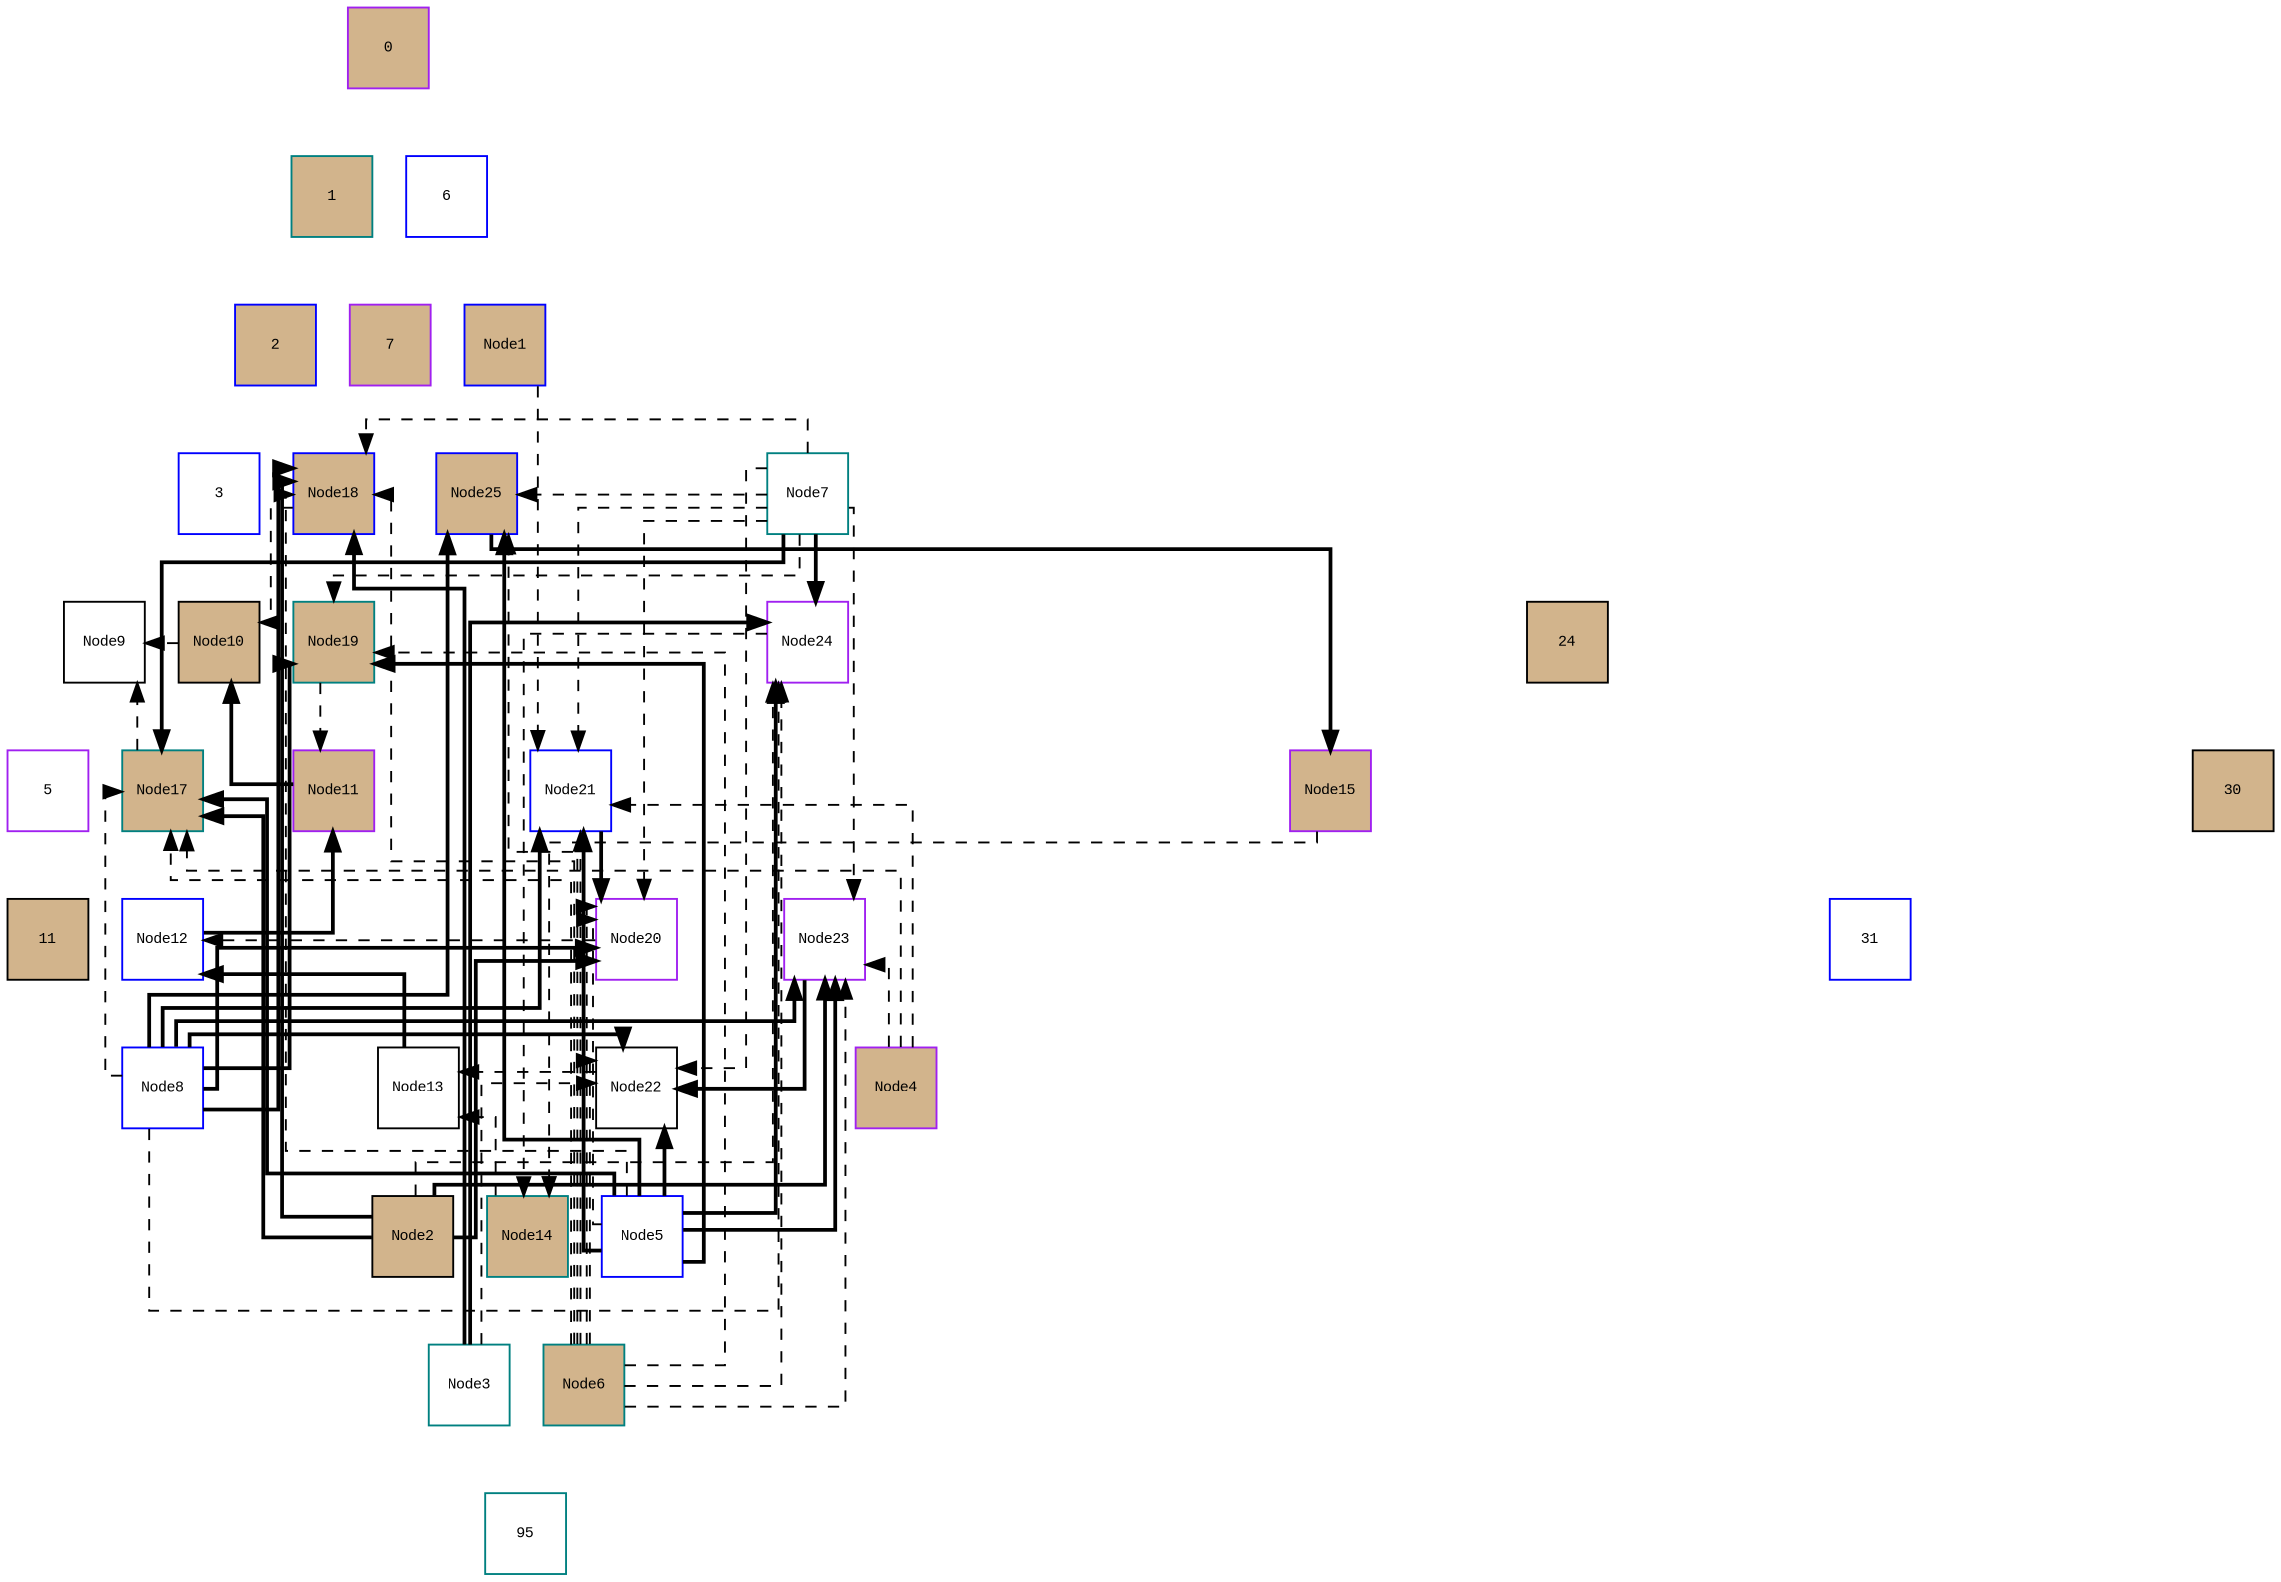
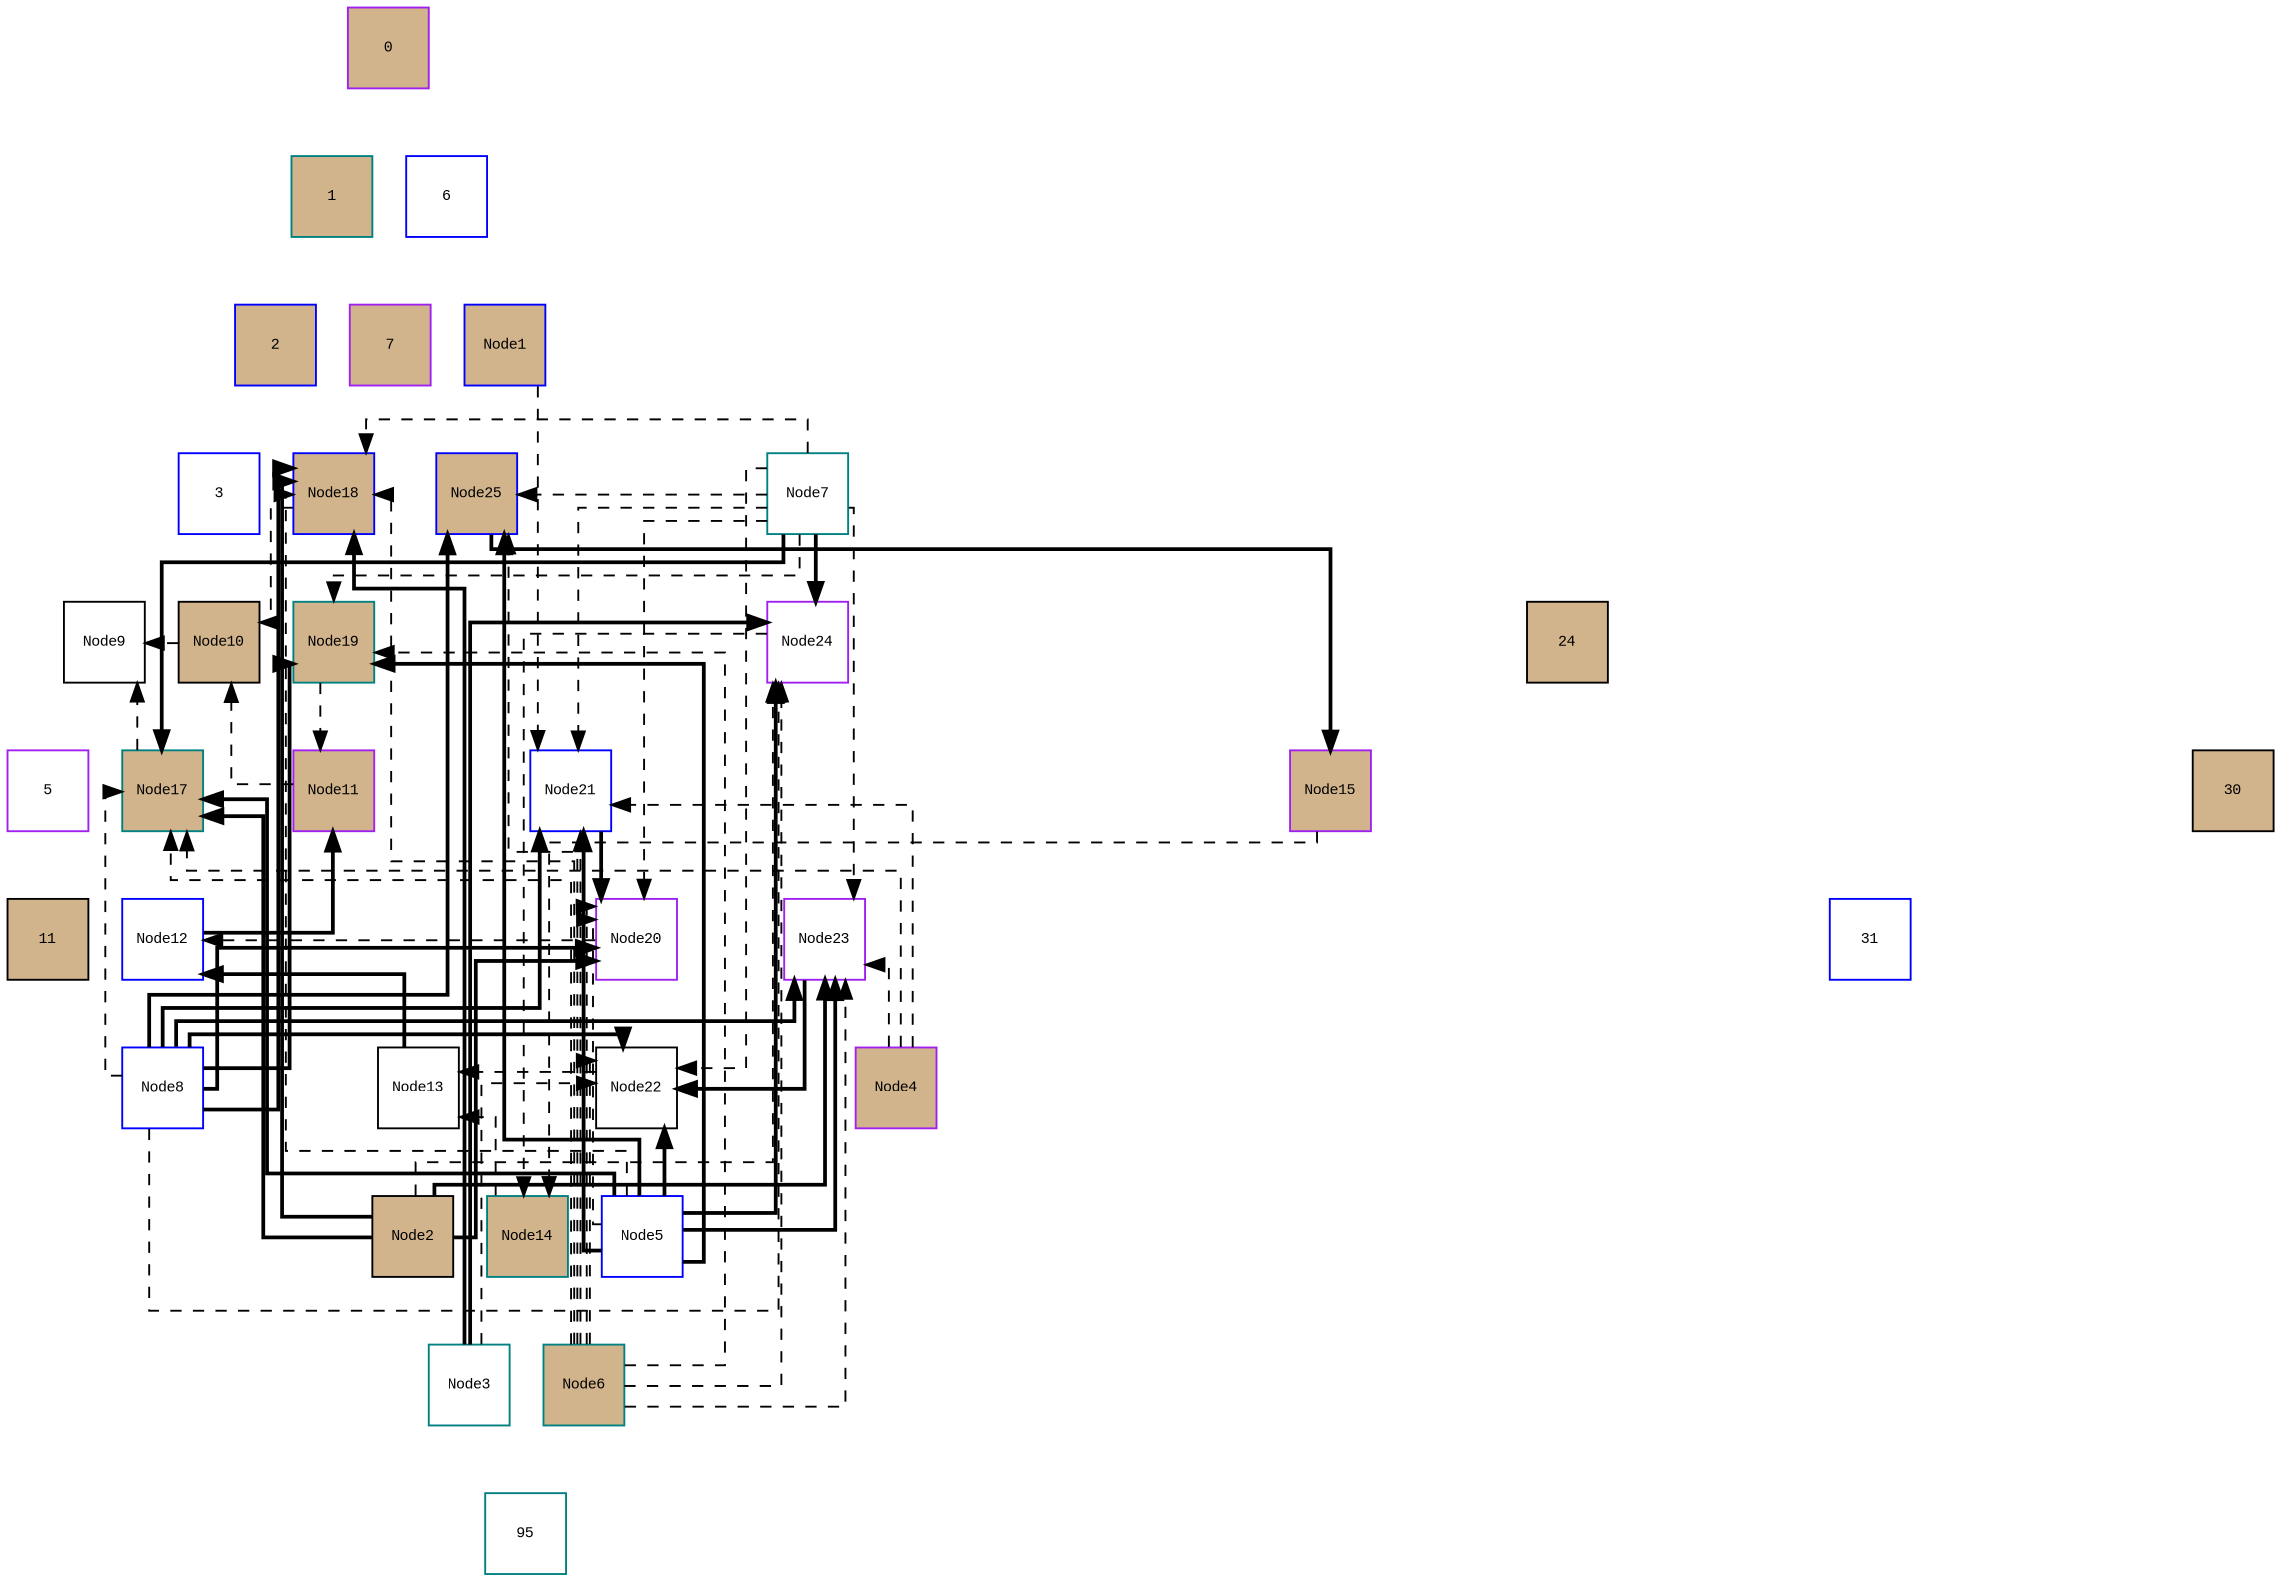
  digraph {
    fontname="Liberation Mono"
    rank=same
    rankdir=TB
    splines=ortho
    node [color=blue fillcolor=tan fixedsize=true fontname="Liberation Mono" fontsize=8 shape=square style=filled]
    edge [constraint=false fontname="Liberation Mono" style=invis]
    n1 [color=purple label=0 width=0.6]
    n2 [color=teal label=1 width=0.6]
    n3 [fillcolor=white label=6 width=0.6]
    n4 [label=2 width=0.6]
    n5 [color=purple label=7 width=0.6]
    n6 [label=Node1 width=0.6]
    n7 [fillcolor=white label=3 width=0.6]
    n8 [label=Node18 width=0.6]
    n9 [label=Node25 width=0.6]
    n10 [color=black fillcolor=white label=Node9 width=0.6]
    n11 [color=black label=Node10 width=0.6]
    n12 [color=teal label=Node19 width=0.6]
    n13 [color=purple fillcolor=white label=5 width=0.6]
    n14 [color=teal label=Node17 width=0.6]
    n15 [color=purple label=Node11 width=0.6]
    n16 [color=black label=11 width=0.6]
    n17 [fillcolor=white label=Node12 width=0.6]
    n18 [fillcolor=white label=Node8 width=0.6]
    n19 [color=teal fillcolor=white label=Node7 width=0.6]
    n20 [fillcolor=white label=Node21 width=0.6]
    n21 [color=purple fillcolor=white label=Node24 width=0.6]
    n22 [color=purple label=Node15 width=0.6]
    n23 [color=purple fillcolor=white label=Node20 width=0.6]
    n24 [color=black fillcolor=white label=Node13 width=0.6]
    n25 [color=black label=Node2 width=0.6]
    n26 [color=purple fillcolor=white label=Node23 width=0.6]
    n27 [color=black fillcolor=white label=Node22 width=0.6]
    n28 [color=black label=24 width=0.6]
    n29 [color=teal label=Node14 width=0.6]
    n30 [fillcolor=white label=31 width=0.6]
    n31 [color=teal fillcolor=white label=Node3 width=0.6]
    n32 [color=purple label=Node4 width=0.6]
    n33 [fillcolor=white label=Node5 width=0.6]
    n34 [color=black label=30 width=0.6]
    n35 [color=teal label=Node6 width=0.6]
    n36 [color=teal fillcolor=white label=95 width=0.6]
    n1 -> n2 [constraint=true]
    n1 -> n3 [constraint=true]
    n2 -> n4 [constraint=true]
    n2 -> n5 [constraint=true]
    n3 -> n5 [constraint=true]
    n3 -> n6 [constraint=true]
    n4 -> n7 [constraint=true]
    n4 -> n8 [constraint=true]
    n5 -> n8 [constraint=true]
    n5 -> n9 [constraint=true]
    n6 -> n9 [constraint=true]
    n6 -> n19 [constraint=true]
    n6 -> n20 [style=dashed]
    n7 -> n10 [constraint=true]
    n7 -> n11 [constraint=true]
    n8 -> n11 [style=dashed]
    n8 -> n11 [constraint=true]
    n8 -> n12 [constraint=true]
    n9 -> n12 [constraint=true]
    n9 -> n21 [constraint=true]
    n9 -> n22 [style=bold]
    n10 -> n13 [constraint=true]
    n10 -> n14 [constraint=true]
    n11 -> n10 [style=dashed]
    n11 -> n14 [constraint=true]
    n11 -> n15 [constraint=true]
    n12 -> n15 [style=dashed]
    n12 -> n15 [constraint=true]
    n12 -> n20 [constraint=true]
    n13 -> n16 [constraint=true]
    n14 -> n10 [style=dashed]
    n14 -> n16 [constraint=true]
    n14 -> n17 [constraint=true]
-   n15 -> n11 [style=bold]
+   n15 -> n11 [style=dashed]
    n15 -> n17 [constraint=true]
    n15 -> n23 [constraint=true]
    n16 -> n18 [constraint=true]
    n17 -> n15 [style=bold]
    n17 -> n18 [constraint=true]
    n17 -> n24 [constraint=true]
    n18 -> n8 [style=bold]
    n18 -> n9 [style=bold]
    n18 -> n12 [style=bold]
    n18 -> n14 [style=dashed]
    n18 -> n20 [style=bold]
    n18 -> n21 [style=dashed]
    n18 -> n23 [style=bold]
    n18 -> n25 [constraint=true]
    n18 -> n26 [style=bold]
    n18 -> n27 [style=bold]
    n19 -> n8 [style=dashed]
    n19 -> n9 [style=dashed]
    n19 -> n12 [style=dashed]
    n19 -> n14 [style=bold]
    n19 -> n20 [style=dashed]
    n19 -> n21 [style=bold]
    n19 -> n21 [constraint=true]
    n19 -> n23 [style=dashed]
    n19 -> n26 [style=dashed]
    n19 -> n27 [style=dashed]
    n19 -> n28 [constraint=true]
    n20 -> n23 [style=bold]
    n20 -> n23 [constraint=true]
    n20 -> n26 [constraint=true]
    n21 -> n20 [constraint=true]
    n21 -> n22 [constraint=true]
    n21 -> n29 [style=dashed]
    n22 -> n26 [constraint=true]
    n22 -> n29 [style=dashed]
    n22 -> n30 [constraint=true]
    n23 -> n17 [style=dashed]
    n23 -> n24 [constraint=true]
    n23 -> n27 [constraint=true]
    n24 -> n17 [style=bold]
    n24 -> n25 [constraint=true]
    n24 -> n29 [constraint=true]
    n25 -> n8 [style=bold]
    n25 -> n14 [style=bold]
    n25 -> n21 [style=dashed]
    n25 -> n23 [style=bold]
    n25 -> n26 [style=bold]
    n25 -> n31 [constraint=true]
    n26 -> n27 [style=bold]
    n26 -> n27 [constraint=true]
    n26 -> n32 [constraint=true]
    n27 -> n24 [style=dashed]
    n27 -> n29 [constraint=true]
    n27 -> n33 [constraint=true]
    n28 -> n22 [constraint=true]
    n28 -> n34 [constraint=true]
    n29 -> n24 [style=dashed]
    n29 -> n31 [constraint=true]
    n29 -> n35 [constraint=true]
    n30 -> n32 [constraint=true]
    n31 -> n8 [style=bold]
    n31 -> n21 [style=bold]
    n31 -> n27 [style=dashed]
    n31 -> n36 [constraint=true]
    n32 -> n14 [style=dashed]
    n32 -> n20 [style=dashed]
    n32 -> n26 [style=dashed]
    n32 -> n33 [constraint=true]
    n33 -> n8 [style=dashed]
    n33 -> n9 [style=bold]
    n33 -> n12 [style=bold]
    n33 -> n14 [style=bold]
    n33 -> n20 [style=bold]
    n33 -> n21 [style=bold]
    n33 -> n23 [style=dashed]
    n33 -> n26 [style=bold]
    n33 -> n27 [style=bold]
    n33 -> n35 [constraint=true]
    n34 -> n30 [constraint=true]
    n35 -> n8 [style=dashed]
    n35 -> n9 [style=dashed]
    n35 -> n12 [style=dashed]
    n35 -> n14 [style=dashed]
    n35 -> n20 [style=dashed]
    n35 -> n21 [style=dashed]
    n35 -> n23 [style=dashed]
    n35 -> n26 [style=dashed]
    n35 -> n27 [style=dashed]
    n35 -> n36 [constraint=true]
  }
